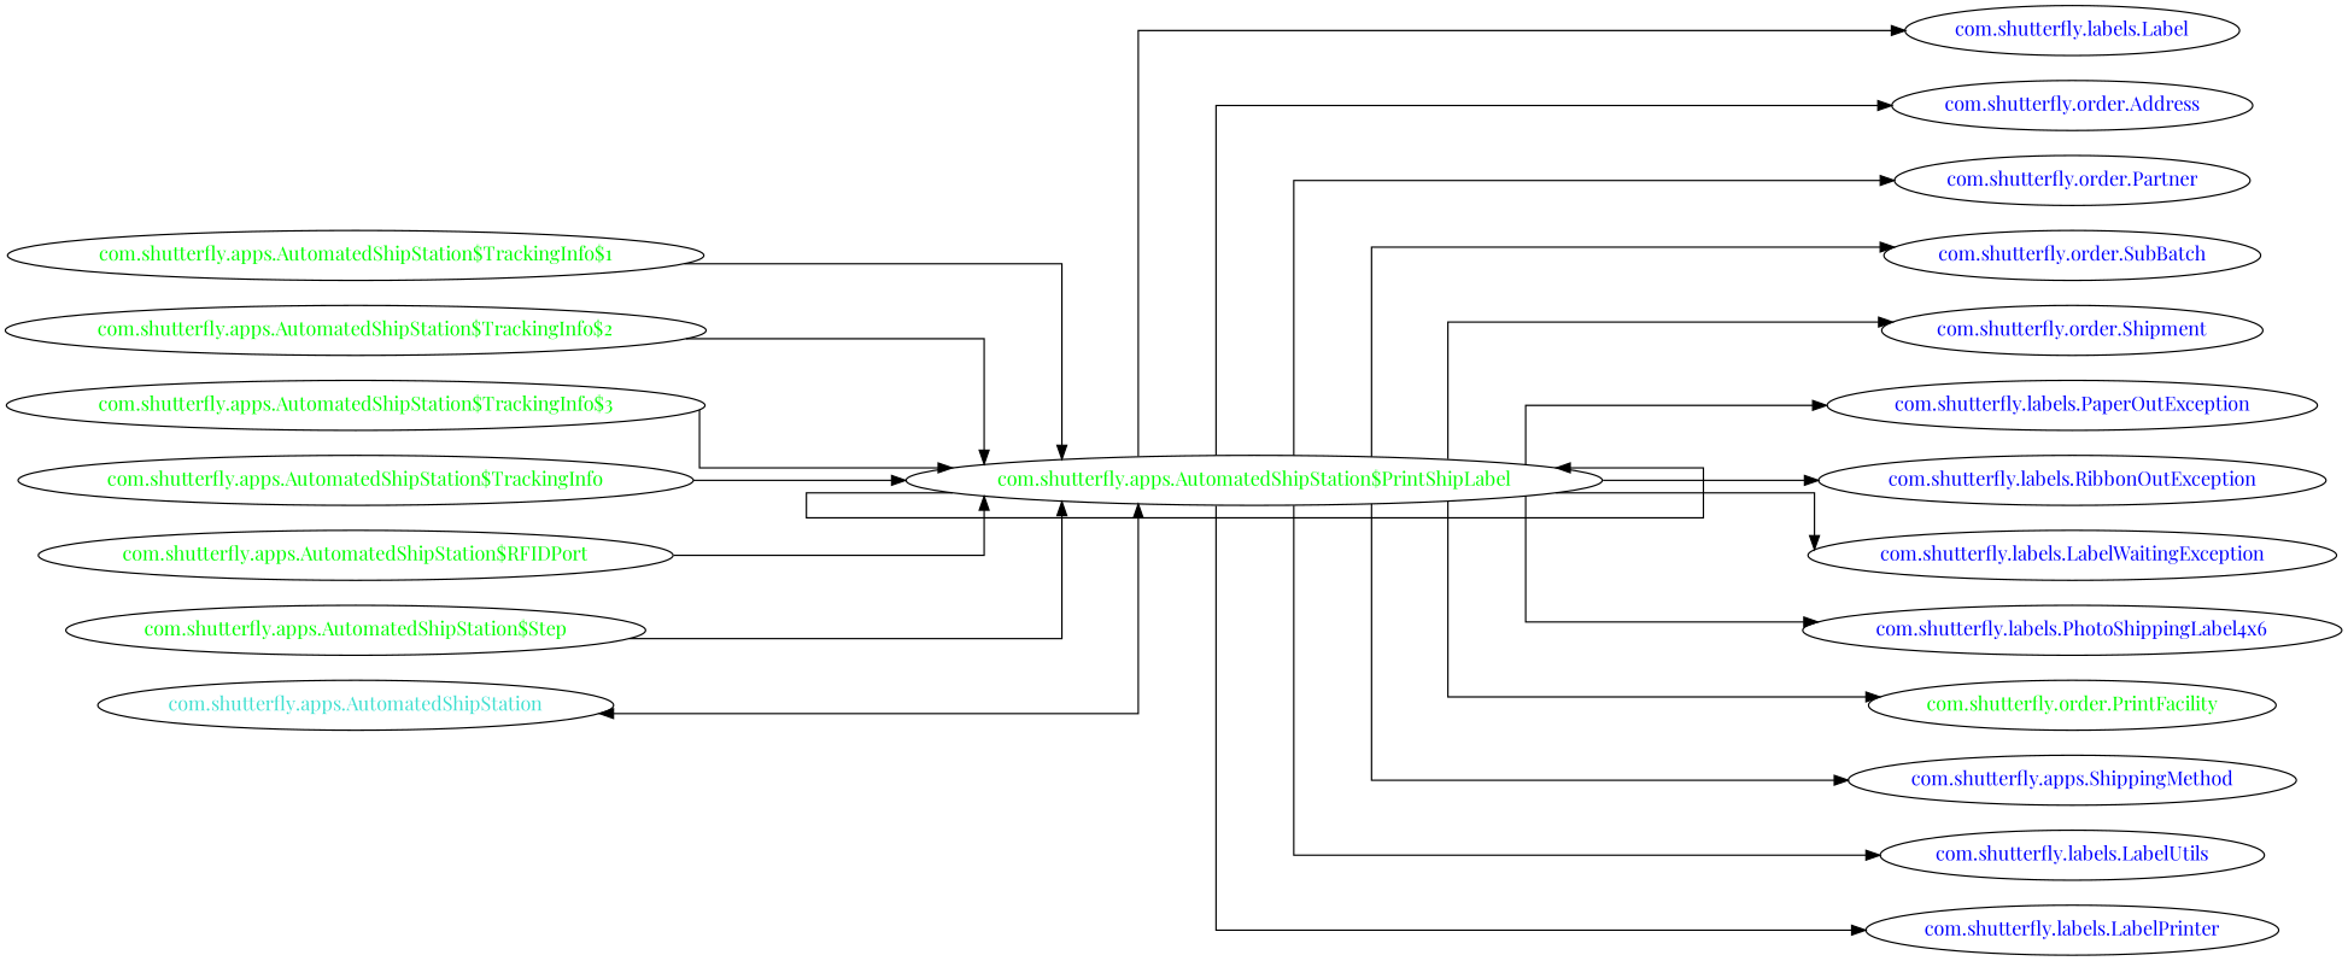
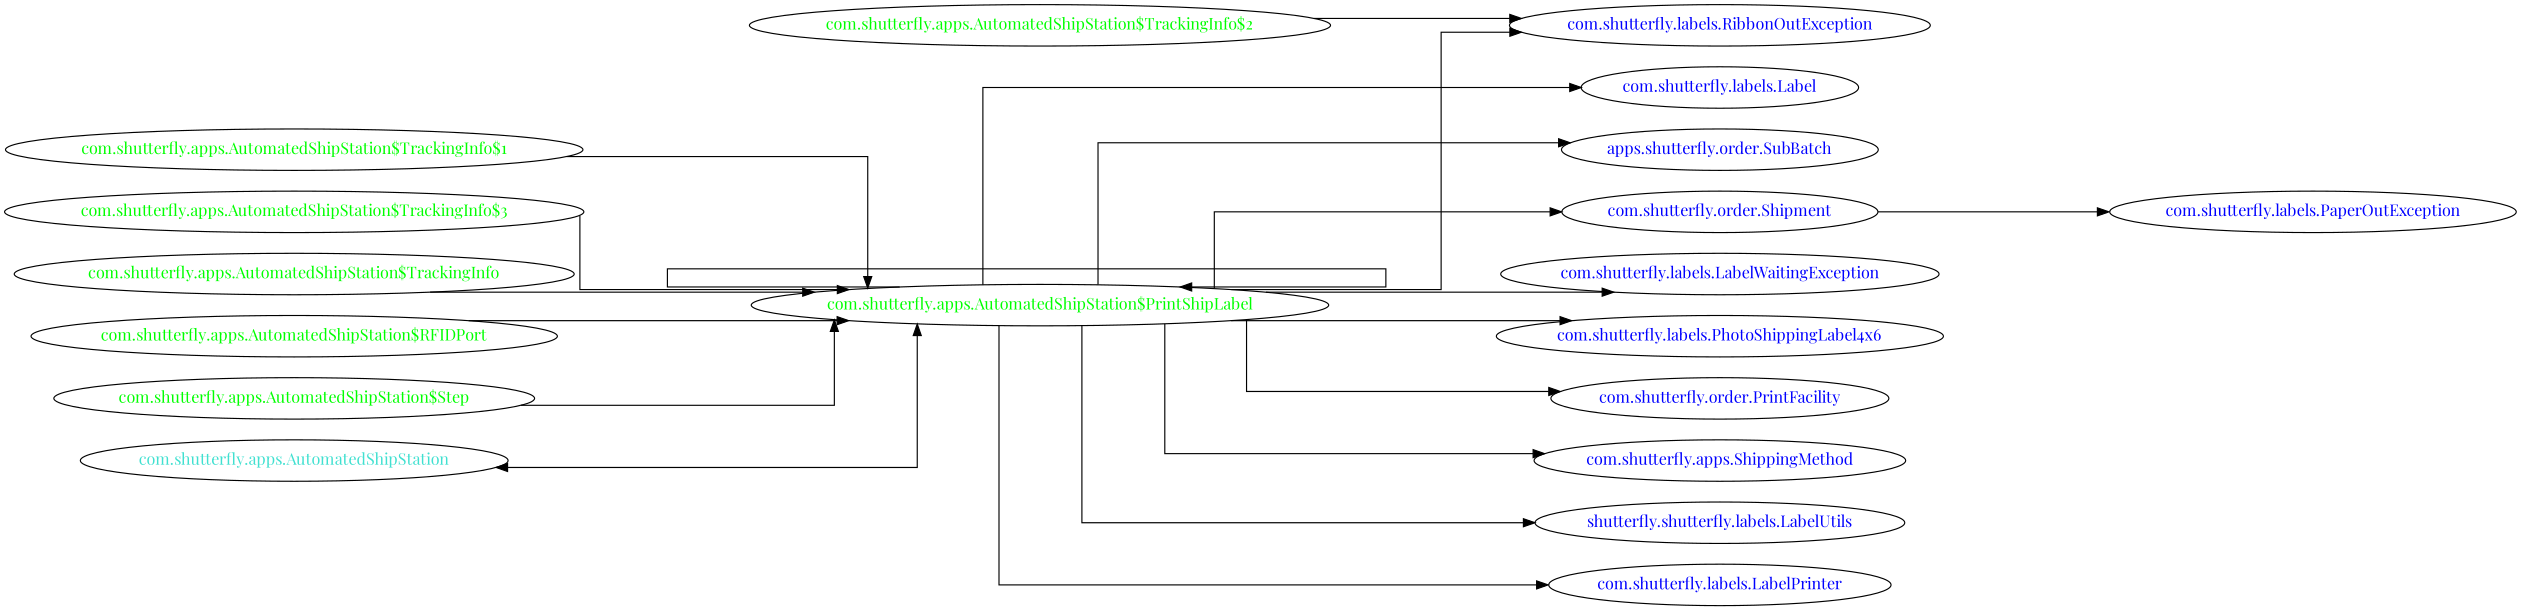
  digraph {
    concentrate=true
    fontname="Playfair Display"
    rankdir=LR
    ranksep=2.0
    splines=ortho
    node [fontcolor=blue fontname="Playfair Display"]
    edge [fontname="Playfair Display"]
    "com.shutterfly.apps.AutomatedShipStation$PrintShipLabel" [fontcolor=green]
    "com.shutterfly.labels.Label"
-   "com.shutterfly.order.Address"
-   "com.shutterfly.order.Partner"
-   "com.shutterfly.order.SubBatch"
+   "com.shutterfly.order.SubBatch" [label="apps.shutterfly.order.SubBatch"]
    "com.shutterfly.order.Shipment"
    "com.shutterfly.labels.PaperOutException"
    "com.shutterfly.labels.RibbonOutException"
    "com.shutterfly.labels.LabelWaitingException"
    "com.shutterfly.labels.PhotoShippingLabel4x6"
-   "com.shutterfly.order.PrintFacility" [fontcolor=green]
+   "com.shutterfly.order.PrintFacility"
    n12 [label="com.shutterfly.apps.ShippingMethod"]
-   "com.shutterfly.labels.LabelUtils"
+   "com.shutterfly.labels.LabelUtils" [label="shutterfly.shutterfly.labels.LabelUtils"]
    "com.shutterfly.labels.LabelPrinter"
    "com.shutterfly.apps.AutomatedShipStation$TrackingInfo$1" [fontcolor=green]
    "com.shutterfly.apps.AutomatedShipStation$TrackingInfo$2" [fontcolor=green]
    "com.shutterfly.apps.AutomatedShipStation$TrackingInfo$3" [fontcolor=green]
    "com.shutterfly.apps.AutomatedShipStation$TrackingInfo" [fontcolor=green]
    "com.shutterfly.apps.AutomatedShipStation$RFIDPort" [fontcolor=green]
    "com.shutterfly.apps.AutomatedShipStation$Step" [fontcolor=green]
    "com.shutterfly.apps.AutomatedShipStation" [fontcolor=turquoise]
    "com.shutterfly.apps.AutomatedShipStation$PrintShipLabel" -> "com.shutterfly.apps.AutomatedShipStation$PrintShipLabel"
    "com.shutterfly.apps.AutomatedShipStation$PrintShipLabel" -> "com.shutterfly.labels.Label"
-   "com.shutterfly.apps.AutomatedShipStation$PrintShipLabel" -> "com.shutterfly.order.Address"
-   "com.shutterfly.apps.AutomatedShipStation$PrintShipLabel" -> "com.shutterfly.order.Partner"
    "com.shutterfly.apps.AutomatedShipStation$PrintShipLabel" -> "com.shutterfly.order.SubBatch"
    "com.shutterfly.apps.AutomatedShipStation$PrintShipLabel" -> "com.shutterfly.order.Shipment"
-   "com.shutterfly.apps.AutomatedShipStation$PrintShipLabel" -> "com.shutterfly.labels.PaperOutException"
+   "com.shutterfly.order.Shipment" -> "com.shutterfly.labels.PaperOutException"
    "com.shutterfly.apps.AutomatedShipStation$PrintShipLabel" -> "com.shutterfly.labels.RibbonOutException"
    "com.shutterfly.apps.AutomatedShipStation$PrintShipLabel" -> "com.shutterfly.labels.LabelWaitingException"
    "com.shutterfly.apps.AutomatedShipStation$PrintShipLabel" -> "com.shutterfly.labels.PhotoShippingLabel4x6"
    "com.shutterfly.apps.AutomatedShipStation$PrintShipLabel" -> "com.shutterfly.order.PrintFacility"
    "com.shutterfly.apps.AutomatedShipStation$PrintShipLabel" -> n12
    "com.shutterfly.apps.AutomatedShipStation$PrintShipLabel" -> "com.shutterfly.labels.LabelUtils"
    "com.shutterfly.apps.AutomatedShipStation$PrintShipLabel" -> "com.shutterfly.labels.LabelPrinter"
    "com.shutterfly.apps.AutomatedShipStation$TrackingInfo$1" -> "com.shutterfly.apps.AutomatedShipStation$PrintShipLabel"
-   "com.shutterfly.apps.AutomatedShipStation$TrackingInfo$2" -> "com.shutterfly.apps.AutomatedShipStation$PrintShipLabel"
+   "com.shutterfly.apps.AutomatedShipStation$TrackingInfo$2" -> "com.shutterfly.labels.RibbonOutException"
    "com.shutterfly.apps.AutomatedShipStation$TrackingInfo$3" -> "com.shutterfly.apps.AutomatedShipStation$PrintShipLabel"
    "com.shutterfly.apps.AutomatedShipStation$TrackingInfo" -> "com.shutterfly.apps.AutomatedShipStation$PrintShipLabel"
    "com.shutterfly.apps.AutomatedShipStation$RFIDPort" -> "com.shutterfly.apps.AutomatedShipStation$PrintShipLabel"
    "com.shutterfly.apps.AutomatedShipStation$Step" -> "com.shutterfly.apps.AutomatedShipStation$PrintShipLabel"
    "com.shutterfly.apps.AutomatedShipStation" -> "com.shutterfly.apps.AutomatedShipStation$PrintShipLabel" [dir=both]
  }
